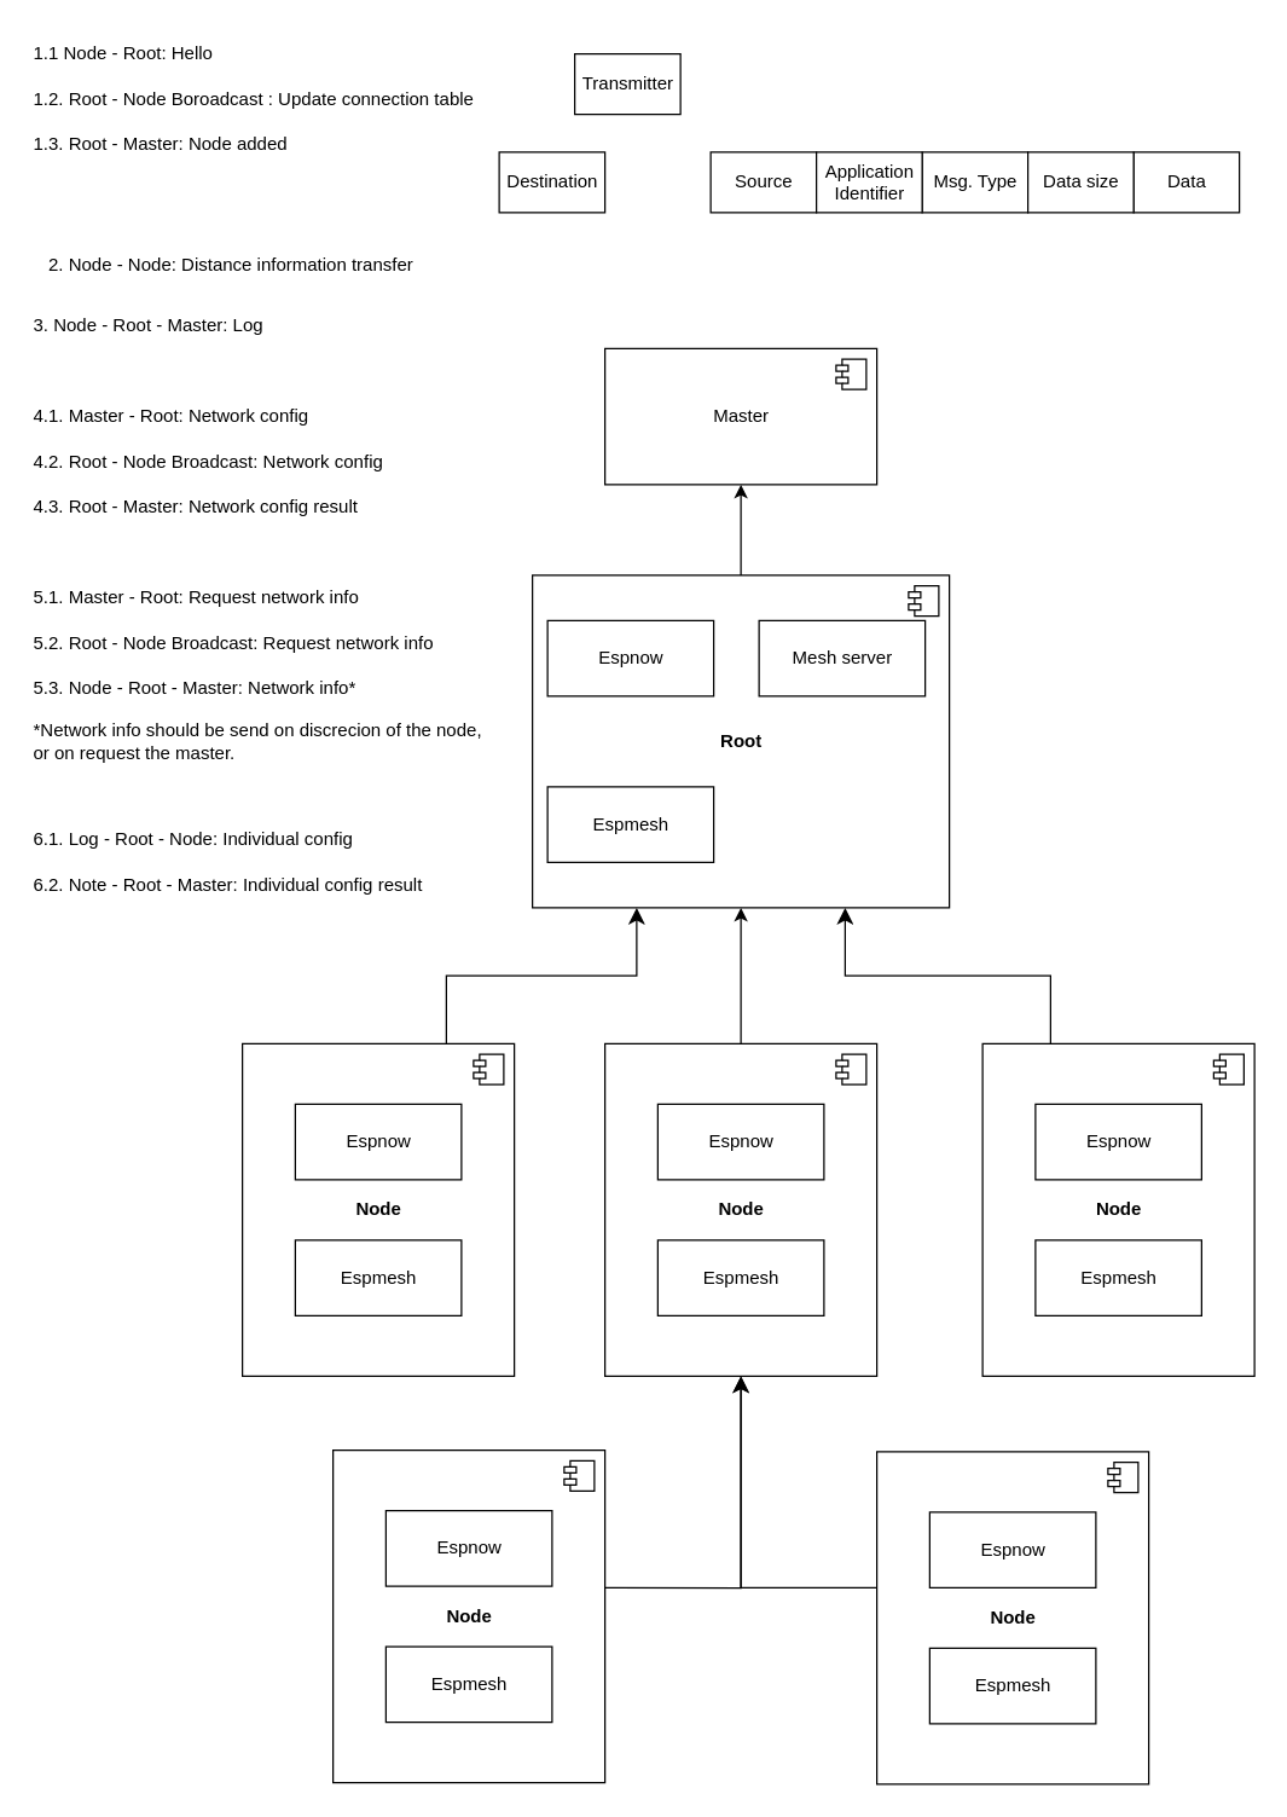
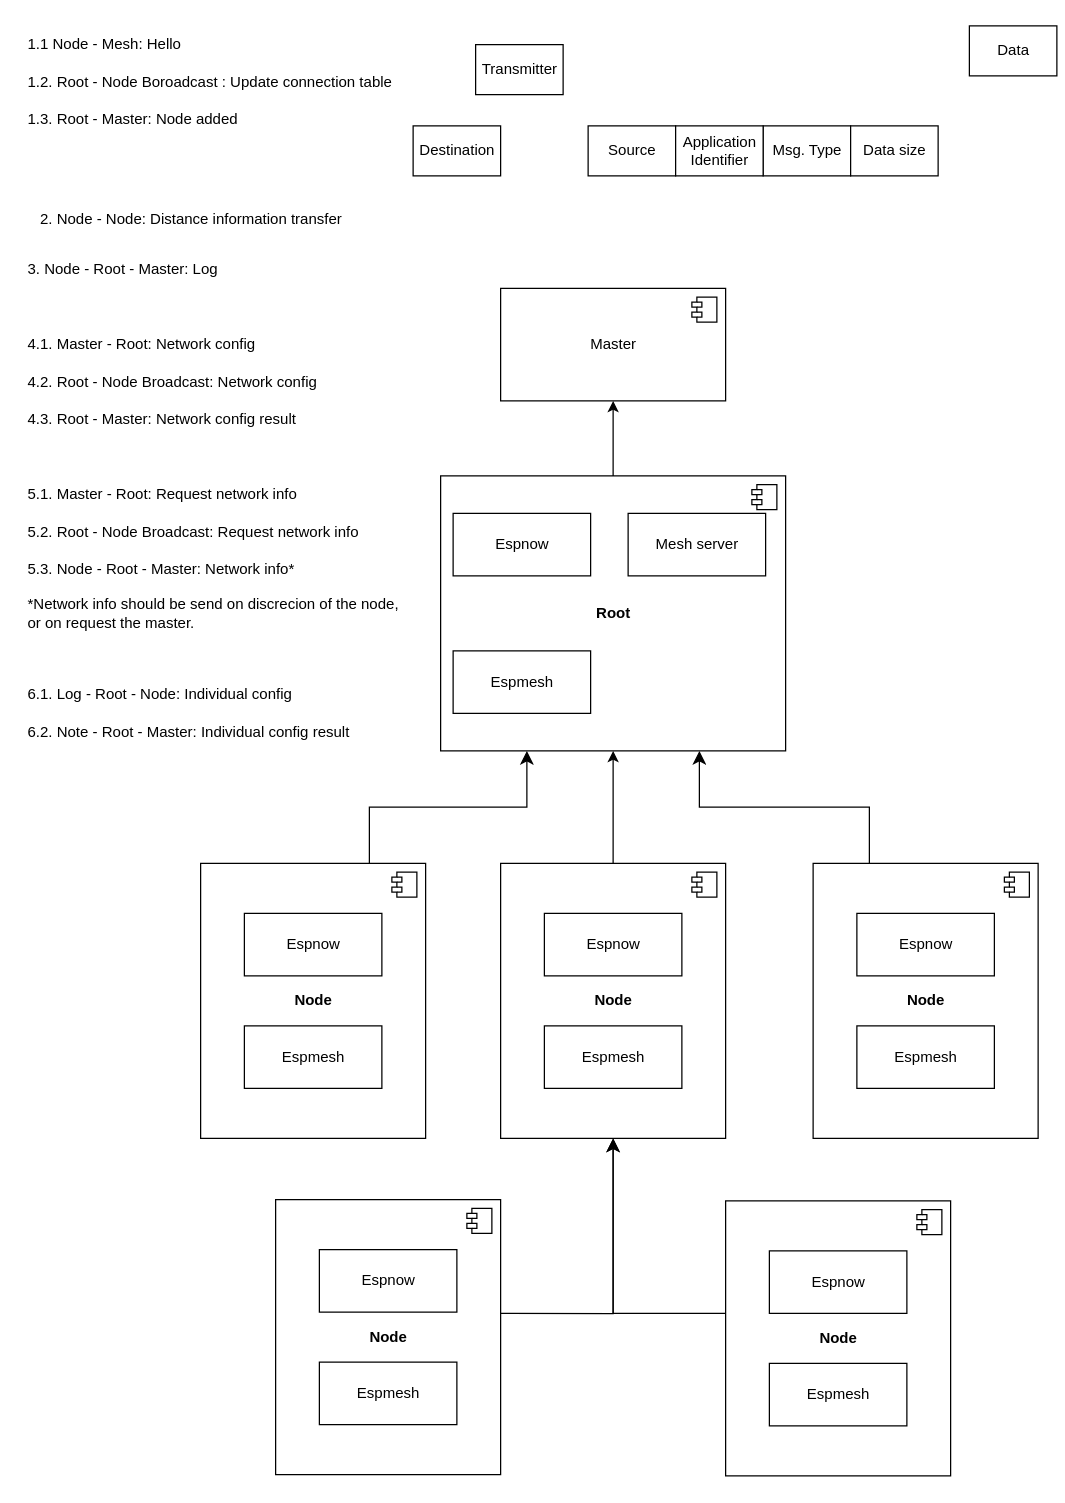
  <mxCell id="0" />
  <mxCell id="1" parent="0" />
  <mxCell id="2" value="" style="group" parent="1" vertex="1" connectable="0"><mxGeometry x="160" y="690" width="180" height="220" as="geometry" /></mxCell>
  <mxCell id="3" value="&lt;b&gt;Node&lt;/b&gt;" style="html=1;dropTarget=0;" parent="2" vertex="1"><mxGeometry width="180" height="220" as="geometry" /></mxCell>
  <mxCell id="4" value="" style="shape=module;jettyWidth=8;jettyHeight=4;" parent="3" vertex="1"><mxGeometry x="1" width="20" height="20" relative="1" as="geometry"><mxPoint x="-27" y="7" as="offset" /></mxGeometry></mxCell>
  <mxCell id="5" value="Espnow" style="html=1;" parent="2" vertex="1"><mxGeometry x="35" y="40" width="110" height="50" as="geometry" /></mxCell>
  <mxCell id="6" value="Espmesh" style="html=1;" parent="2" vertex="1"><mxGeometry x="35" y="130" width="110" height="50" as="geometry" /></mxCell>
  <mxCell id="7" value="" style="group" parent="1" vertex="1" connectable="0"><mxGeometry x="400" y="690" width="180" height="220" as="geometry" /></mxCell>
  <mxCell id="8" value="&lt;b&gt;Node&lt;/b&gt;" style="html=1;dropTarget=0;" parent="7" vertex="1"><mxGeometry width="180" height="220" as="geometry" /></mxCell>
  <mxCell id="9" value="" style="shape=module;jettyWidth=8;jettyHeight=4;" parent="8" vertex="1"><mxGeometry x="1" width="20" height="20" relative="1" as="geometry"><mxPoint x="-27" y="7" as="offset" /></mxGeometry></mxCell>
  <mxCell id="10" value="Espnow" style="html=1;" parent="7" vertex="1"><mxGeometry x="35" y="40" width="110" height="50" as="geometry" /></mxCell>
  <mxCell id="11" value="Espmesh" style="html=1;" parent="7" vertex="1"><mxGeometry x="35" y="130" width="110" height="50" as="geometry" /></mxCell>
  <mxCell id="12" value="" style="group" parent="1" vertex="1" connectable="0"><mxGeometry x="650" y="690" width="180" height="220" as="geometry" /></mxCell>
  <mxCell id="13" value="&lt;b&gt;Node&lt;/b&gt;" style="html=1;dropTarget=0;" parent="12" vertex="1"><mxGeometry width="180" height="220" as="geometry" /></mxCell>
  <mxCell id="14" value="" style="shape=module;jettyWidth=8;jettyHeight=4;" parent="13" vertex="1"><mxGeometry x="1" width="20" height="20" relative="1" as="geometry"><mxPoint x="-27" y="7" as="offset" /></mxGeometry></mxCell>
  <mxCell id="15" value="Espnow" style="html=1;" parent="12" vertex="1"><mxGeometry x="35" y="40" width="110" height="50" as="geometry" /></mxCell>
  <mxCell id="16" value="Espmesh" style="html=1;" parent="12" vertex="1"><mxGeometry x="35" y="130" width="110" height="50" as="geometry" /></mxCell>
  <mxCell id="17" value="" style="group" parent="1" vertex="1" connectable="0"><mxGeometry x="220" y="959" width="180" height="220" as="geometry" /></mxCell>
  <mxCell id="18" value="&lt;b&gt;Node&lt;/b&gt;" style="html=1;dropTarget=0;" parent="17" vertex="1"><mxGeometry width="180" height="220" as="geometry" /></mxCell>
  <mxCell id="19" value="" style="shape=module;jettyWidth=8;jettyHeight=4;" parent="18" vertex="1"><mxGeometry x="1" width="20" height="20" relative="1" as="geometry"><mxPoint x="-27" y="7" as="offset" /></mxGeometry></mxCell>
  <mxCell id="20" value="Espnow" style="html=1;" parent="17" vertex="1"><mxGeometry x="35" y="40" width="110" height="50" as="geometry" /></mxCell>
  <mxCell id="21" value="Espmesh" style="html=1;" parent="17" vertex="1"><mxGeometry x="35" y="130" width="110" height="50" as="geometry" /></mxCell>
  <mxCell id="22" value="" style="group" parent="1" vertex="1" connectable="0"><mxGeometry x="580" y="960" width="180" height="220" as="geometry" /></mxCell>
  <mxCell id="23" value="&lt;b&gt;Node&lt;/b&gt;" style="html=1;dropTarget=0;" parent="22" vertex="1"><mxGeometry width="180" height="220" as="geometry" /></mxCell>
  <mxCell id="24" value="" style="shape=module;jettyWidth=8;jettyHeight=4;" parent="23" vertex="1"><mxGeometry x="1" width="20" height="20" relative="1" as="geometry"><mxPoint x="-27" y="7" as="offset" /></mxGeometry></mxCell>
  <mxCell id="25" value="Espnow" style="html=1;" parent="22" vertex="1"><mxGeometry x="35" y="40" width="110" height="50" as="geometry" /></mxCell>
  <mxCell id="26" value="Espmesh" style="html=1;" parent="22" vertex="1"><mxGeometry x="35" y="130" width="110" height="50" as="geometry" /></mxCell>
  <mxCell id="27" value="" style="group" parent="1" vertex="1" connectable="0"><mxGeometry x="352" y="380" width="276" height="220" as="geometry" /></mxCell>
  <mxCell id="28" value="&lt;b&gt;Root&lt;/b&gt;" style="html=1;dropTarget=0;" parent="27" vertex="1"><mxGeometry width="276" height="220" as="geometry" /></mxCell>
  <mxCell id="29" value="" style="shape=module;jettyWidth=8;jettyHeight=4;" parent="28" vertex="1"><mxGeometry x="1" width="20" height="20" relative="1" as="geometry"><mxPoint x="-27" y="7" as="offset" /></mxGeometry></mxCell>
  <mxCell id="30" value="Espnow" style="html=1;" parent="27" vertex="1"><mxGeometry x="10" y="30" width="110" height="50" as="geometry" /></mxCell>
  <mxCell id="31" value="Espmesh" style="html=1;" parent="27" vertex="1"><mxGeometry x="10" y="140" width="110" height="50" as="geometry" /></mxCell>
  <mxCell id="32" value="Mesh server" style="html=1;" parent="27" vertex="1"><mxGeometry x="150" y="30" width="110" height="50" as="geometry" /></mxCell>
  <mxCell id="33" value="Master" style="html=1;dropTarget=0;" parent="1" vertex="1"><mxGeometry x="400" y="230" width="180" height="90" as="geometry" /></mxCell>
  <mxCell id="34" value="" style="shape=module;jettyWidth=8;jettyHeight=4;" parent="33" vertex="1"><mxGeometry x="1" width="20" height="20" relative="1" as="geometry"><mxPoint x="-27" y="7" as="offset" /></mxGeometry></mxCell>
  <mxCell id="35" value="" style="edgeStyle=segmentEdgeStyle;endArrow=classic;html=1;curved=0;rounded=0;endSize=8;startSize=8;exitX=1;exitY=0.414;exitDx=0;exitDy=0;exitPerimeter=0;entryX=0.5;entryY=1;entryDx=0;entryDy=0;" parent="1" source="18" edge="1"><mxGeometry width="50" height="50" relative="1" as="geometry"><mxPoint x="400.54" y="1050.42" as="sourcePoint" /><mxPoint x="490" y="910" as="targetPoint" /><Array as="points"><mxPoint x="490" y="1050" /></Array></mxGeometry></mxCell>
  <mxCell id="36" value="" style="edgeStyle=segmentEdgeStyle;endArrow=classic;html=1;curved=0;rounded=0;endSize=8;startSize=8;exitX=0;exitY=0.409;exitDx=0;exitDy=0;exitPerimeter=0;entryX=0.5;entryY=1;entryDx=0;entryDy=0;" parent="1" source="23" target="8" edge="1"><mxGeometry width="50" height="50" relative="1" as="geometry"><mxPoint x="409.1" y="1065.7" as="sourcePoint" /><mxPoint x="460" y="1020" as="targetPoint" /><Array as="points"><mxPoint x="490" y="1050" /></Array></mxGeometry></mxCell>
  <mxCell id="37" value="" style="edgeStyle=elbowEdgeStyle;elbow=vertical;endArrow=classic;html=1;curved=0;rounded=0;endSize=8;startSize=8;exitX=0.75;exitY=0;exitDx=0;exitDy=0;entryX=0.25;entryY=1;entryDx=0;entryDy=0;" parent="1" source="3" target="28" edge="1"><mxGeometry width="50" height="50" relative="1" as="geometry"><mxPoint x="310" y="675" as="sourcePoint" /><mxPoint x="360" y="625" as="targetPoint" /></mxGeometry></mxCell>
  <mxCell id="38" value="" style="edgeStyle=elbowEdgeStyle;elbow=vertical;endArrow=classic;html=1;curved=0;rounded=0;endSize=8;startSize=8;entryX=0.75;entryY=1;entryDx=0;entryDy=0;exitX=0.25;exitY=0;exitDx=0;exitDy=0;" parent="1" source="13" target="28" edge="1"><mxGeometry width="50" height="50" relative="1" as="geometry"><mxPoint x="250" y="630" as="sourcePoint" /><mxPoint x="300" y="580" as="targetPoint" /></mxGeometry></mxCell>
  <mxCell id="39" value="" style="endArrow=classic;html=1;entryX=0.5;entryY=1;entryDx=0;entryDy=0;exitX=0.5;exitY=0;exitDx=0;exitDy=0;" parent="1" source="8" target="28" edge="1"><mxGeometry width="50" height="50" relative="1" as="geometry"><mxPoint x="270" y="650" as="sourcePoint" /><mxPoint x="320" y="600" as="targetPoint" /></mxGeometry></mxCell>
  <mxCell id="40" value="" style="endArrow=classic;html=1;entryX=0.5;entryY=1;entryDx=0;entryDy=0;exitX=0.5;exitY=0;exitDx=0;exitDy=0;" parent="1" source="28" target="33" edge="1"><mxGeometry width="50" height="50" relative="1" as="geometry"><mxPoint x="270" y="390" as="sourcePoint" /><mxPoint x="320" y="340" as="targetPoint" /></mxGeometry></mxCell>
- <mxCell id="41" value="1.1 Node - Root: Hello" style="text;html=1;align=left;verticalAlign=middle;resizable=0;points=[];autosize=1;strokeColor=none;fillColor=none;" parent="1" vertex="1"><mxGeometry x="20" width="140" height="30" as="geometry" y="20" /></mxCell>
+ <mxCell id="41" value="1.1 Node - Mesh: Hello" style="text;html=1;align=left;verticalAlign=middle;resizable=0;points=[];autosize=1;strokeColor=none;fillColor=none;" parent="1" vertex="1"><mxGeometry x="20" width="140" height="30" as="geometry" y="20" /></mxCell>
  <mxCell id="42" value="1.2. Root - Node&amp;nbsp;Boroadcast : Update connection table" style="text;html=1;align=left;verticalAlign=middle;resizable=0;points=[];autosize=1;strokeColor=none;fillColor=none;" parent="1" vertex="1"><mxGeometry x="20" y="50" width="320" height="30" as="geometry" /></mxCell>
  <mxCell id="43" value="2. Node - Node: Distance information transfer" style="text;html=1;align=left;verticalAlign=middle;resizable=0;points=[];autosize=1;strokeColor=none;fillColor=none;" parent="1" vertex="1"><mxGeometry x="30" y="160" width="260" height="30" as="geometry" /></mxCell>
  <mxCell id="44" value="4.1. Master - Root: Network config" style="text;html=1;align=left;verticalAlign=middle;resizable=0;points=[];autosize=1;strokeColor=none;fillColor=none;" parent="1" vertex="1"><mxGeometry x="20" y="260" width="210" height="30" as="geometry" /></mxCell>
  <mxCell id="45" value="4.2. Root - Node Broadcast: Network config" style="text;html=1;align=left;verticalAlign=middle;resizable=0;points=[];autosize=1;strokeColor=none;fillColor=none;" parent="1" vertex="1"><mxGeometry x="20" y="290" width="250" height="30" as="geometry" /></mxCell>
  <mxCell id="46" value="4.3. Root - Master: Network config result" style="text;html=1;align=left;verticalAlign=middle;resizable=0;points=[];autosize=1;strokeColor=none;fillColor=none;" parent="1" vertex="1"><mxGeometry x="20" y="320" width="240" height="30" as="geometry" /></mxCell>
  <mxCell id="47" value="3. Node - Root - Master: Log" style="text;html=1;align=left;verticalAlign=middle;resizable=0;points=[];autosize=1;strokeColor=none;fillColor=none;" parent="1" vertex="1"><mxGeometry x="20" y="200" width="180" height="30" as="geometry" /></mxCell>
  <mxCell id="48" value="5.1. Master - Root: Request network info" style="text;html=1;align=left;verticalAlign=middle;resizable=0;points=[];autosize=1;strokeColor=none;fillColor=none;" parent="1" vertex="1"><mxGeometry x="20" y="380" width="240" height="30" as="geometry" /></mxCell>
  <mxCell id="49" value="5.2. Root - Node Broadcast: Request network info" style="text;html=1;align=left;verticalAlign=middle;resizable=0;points=[];autosize=1;strokeColor=none;fillColor=none;" parent="1" vertex="1"><mxGeometry x="20" y="410" width="290" height="30" as="geometry" /></mxCell>
  <mxCell id="50" value="5.3. Node - Root - Master: Network info*" style="text;html=1;align=left;verticalAlign=middle;resizable=0;points=[];autosize=1;strokeColor=none;fillColor=none;" parent="1" vertex="1"><mxGeometry x="20" y="440" width="240" height="30" as="geometry" /></mxCell>
  <mxCell id="51" value="*Network info should be send on discrecion of the node,&lt;br&gt;or on request the master." style="text;html=1;align=left;verticalAlign=middle;resizable=0;points=[];autosize=1;strokeColor=none;fillColor=none;" parent="1" vertex="1"><mxGeometry x="20" y="470" width="320" height="40" as="geometry" /></mxCell>
  <mxCell id="52" value="6.1. Log - Root - Node: Individual config" style="text;html=1;align=left;verticalAlign=middle;resizable=0;points=[];autosize=1;strokeColor=none;fillColor=none;" parent="1" vertex="1"><mxGeometry x="20" y="540" width="250" height="30" as="geometry" /></mxCell>
  <mxCell id="53" value="6.2. Note - Root - Master: Individual config result" style="text;html=1;align=left;verticalAlign=middle;resizable=0;points=[];autosize=1;strokeColor=none;fillColor=none;" parent="1" vertex="1"><mxGeometry x="20" y="570" width="280" height="30" as="geometry" /></mxCell>
  <mxCell id="54" value="1.3. Root - Master: Node added" style="text;html=1;align=left;verticalAlign=middle;resizable=0;points=[];autosize=1;strokeColor=none;fillColor=none;" parent="1" vertex="1"><mxGeometry x="20" y="80" width="190" height="30" as="geometry" /></mxCell>
  <mxCell id="55" value="Destination" style="html=1;" parent="1" vertex="1"><mxGeometry x="330" y="100" width="70" height="40" as="geometry" /></mxCell>
  <mxCell id="56" value="Msg. Type" style="html=1;" parent="1" vertex="1"><mxGeometry x="610" y="100" width="70" height="40" as="geometry" /></mxCell>
  <mxCell id="57" value="Source" style="html=1;" parent="1" vertex="1"><mxGeometry x="470" y="100" width="70" height="40" as="geometry" /></mxCell>
- <mxCell id="58" value="Data" style="html=1;" parent="1" vertex="1"><mxGeometry x="750" y="100" width="70" height="40" as="geometry" /></mxCell>
+ <mxCell id="58" value="Data" style="html=1;" parent="1" vertex="1"><mxGeometry x="775" y="20" width="70" height="40" as="geometry" /></mxCell>
  <mxCell id="59" value="Data size" style="html=1;" parent="1" vertex="1"><mxGeometry x="680" y="100" width="70" height="40" as="geometry" /></mxCell>
  <mxCell id="60" value="Transmitter" style="html=1;" parent="1" vertex="1"><mxGeometry x="380" y="35" width="70" height="40" as="geometry" /></mxCell>
  <mxCell id="61" value="Application&lt;br&gt;Identifier" style="html=1;" vertex="1" parent="1"><mxGeometry x="540" y="100" width="70" height="40" as="geometry" /></mxCell>
